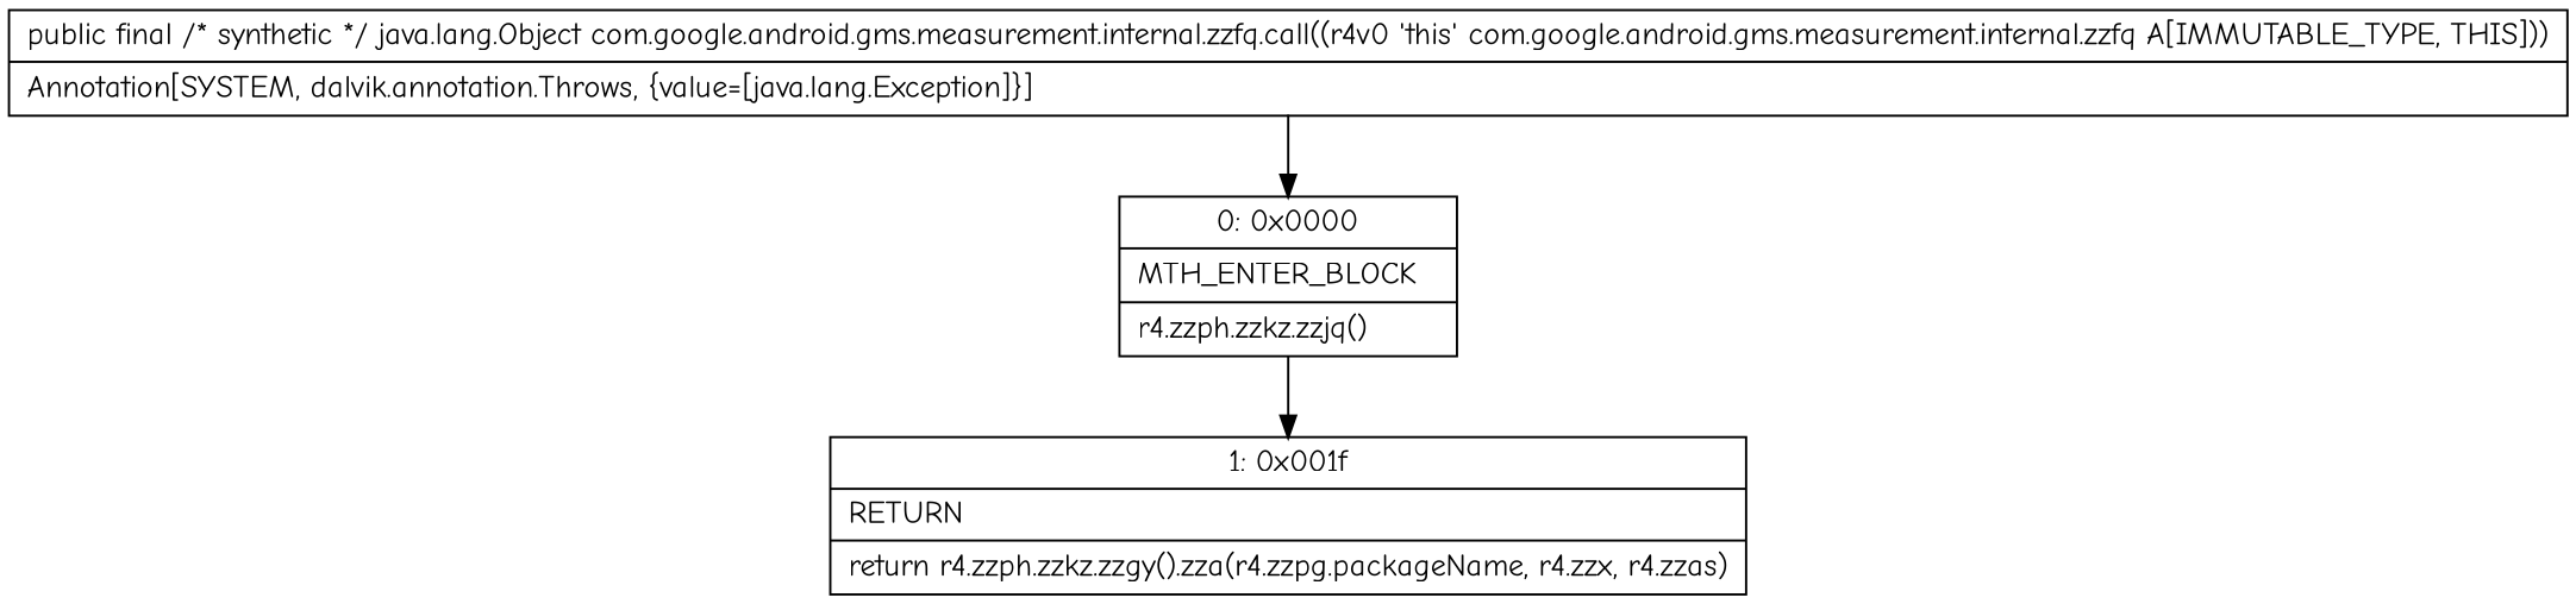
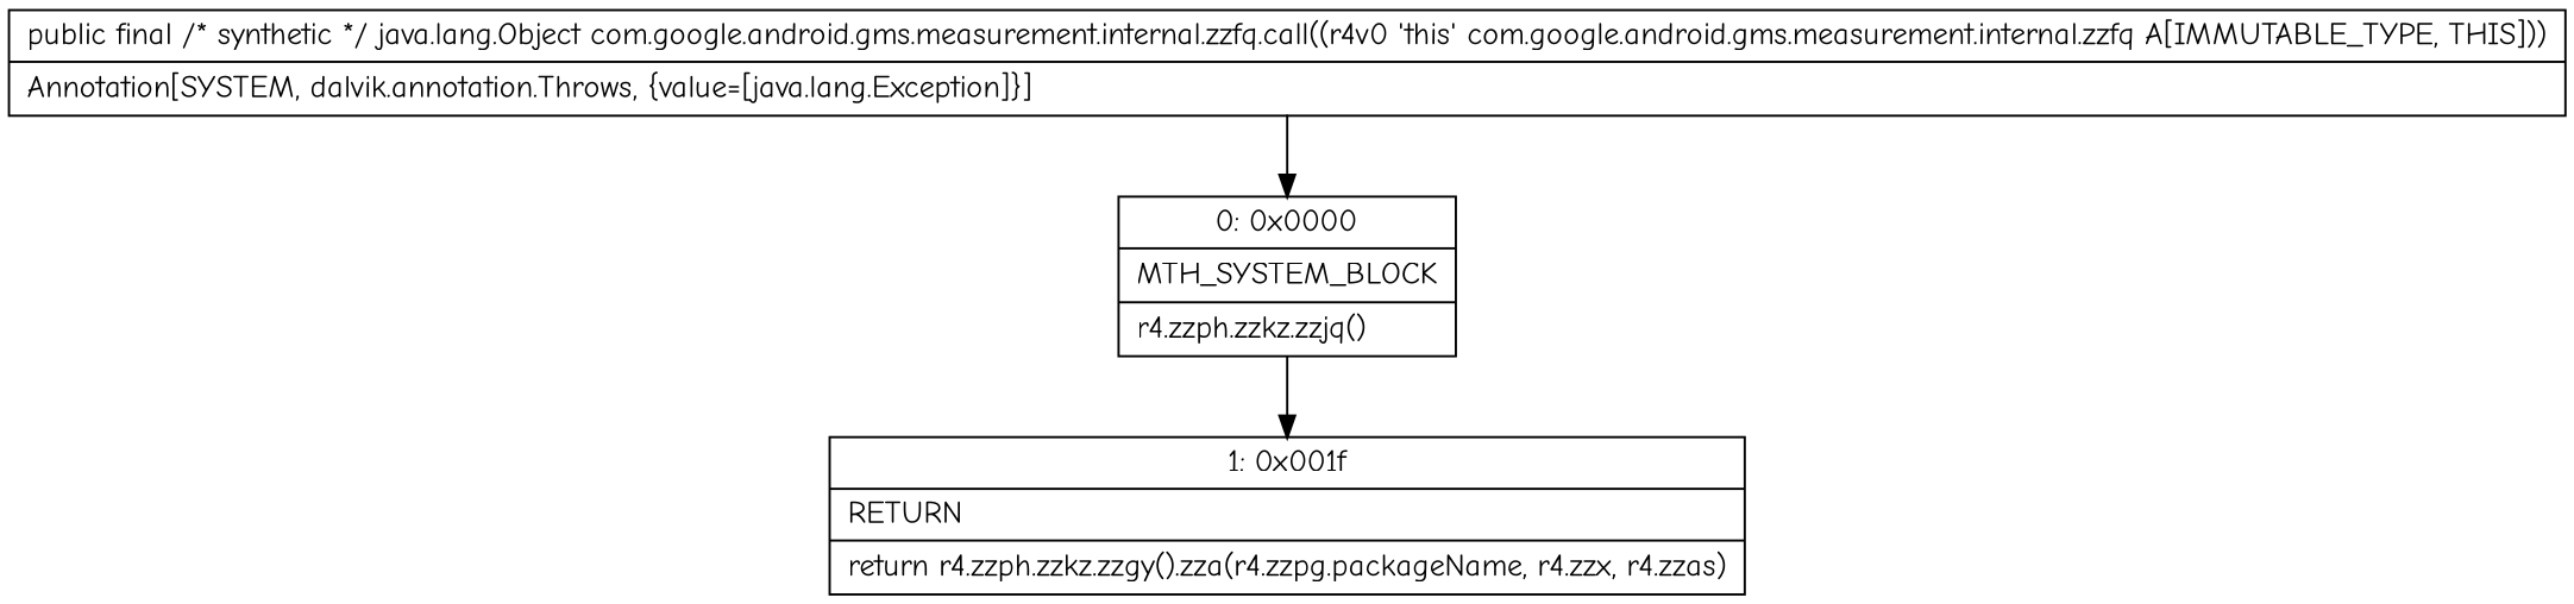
  digraph {
    fontname="Comic Neue"
    node [shape=record fontname="Comic Neue"]
    edge [fontname="Comic Neue"]
-   n1 [label="{0\:\ 0x0000|MTH_ENTER_BLOCK\l|r4.zzph.zzkz.zzjq()\l}"]
+   n1 [label="{0\:\ 0x0000|MTH_SYSTEM_BLOCK\l|r4.zzph.zzkz.zzjq()\l}"]
    n2 [label="{1\:\ 0x001f|RETURN\l|return r4.zzph.zzkz.zzgy().zza(r4.zzpg.packageName, r4.zzx, r4.zzas)\l}"]
    n3 [label="{public final \/* synthetic *\/ java.lang.Object com.google.android.gms.measurement.internal.zzfq.call((r4v0 'this' com.google.android.gms.measurement.internal.zzfq A[IMMUTABLE_TYPE, THIS]))  | Annotation[SYSTEM, dalvik.annotation.Throws, \{value=[java.lang.Exception]\}]\l}"]
    n1 -> n2
    n3 -> n1
  }
